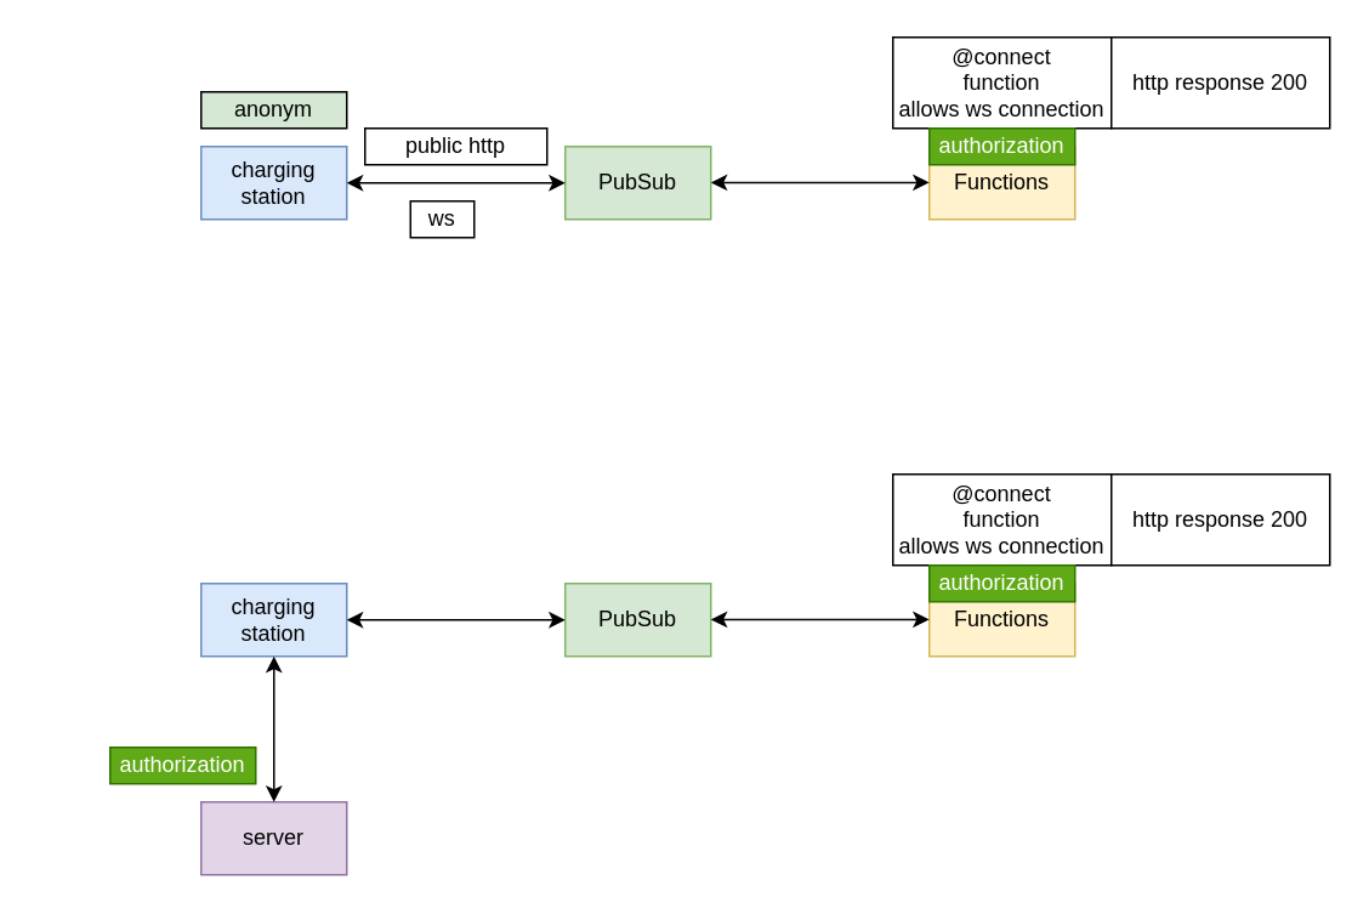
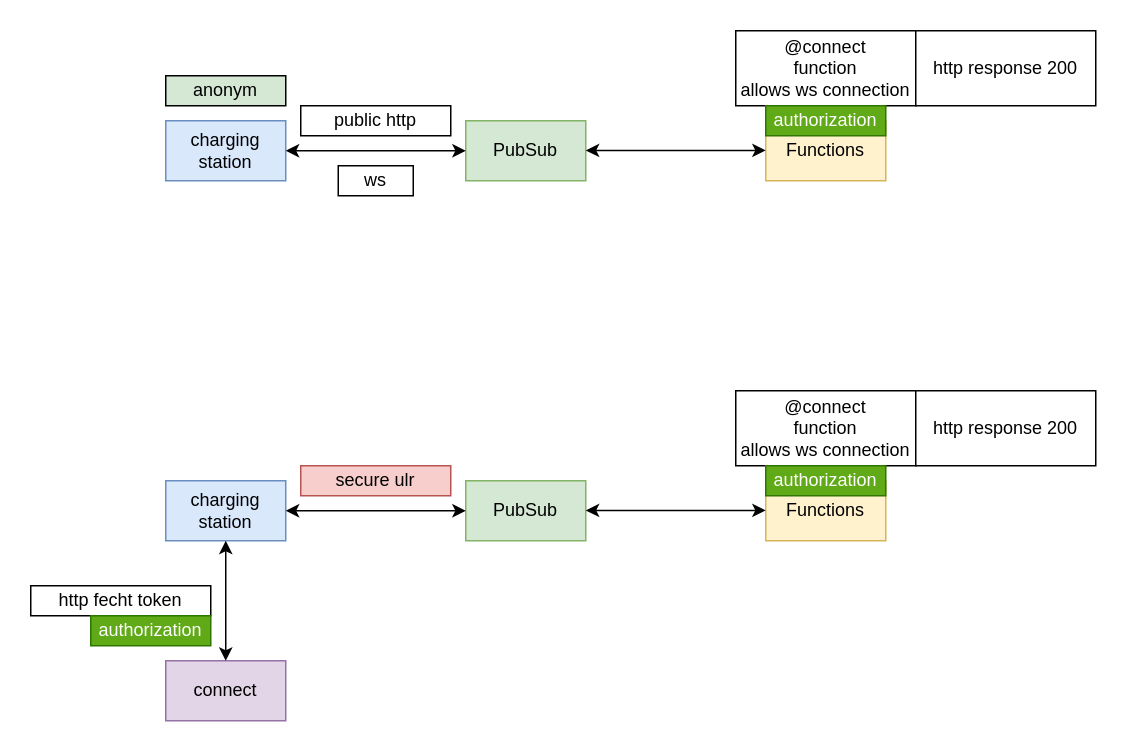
  <mxCell id="0" />
  <mxCell id="1" parent="0" />
  <mxCell id="2" value="charging station" style="rounded=0;whiteSpace=wrap;html=1;fillColor=#dae8fc;strokeColor=#6c8ebf;" vertex="1" parent="1"><mxGeometry x="110" y="80" width="80" height="40" as="geometry" /></mxCell>
  <mxCell id="3" value="Functions" style="rounded=0;whiteSpace=wrap;html=1;fillColor=#fff2cc;strokeColor=#d6b656;" vertex="1" parent="1"><mxGeometry x="510" y="80" width="80" height="40" as="geometry" /></mxCell>
  <mxCell id="4" value="PubSub" style="rounded=0;whiteSpace=wrap;html=1;fillColor=#d5e8d4;strokeColor=#82b366;" vertex="1" parent="1"><mxGeometry x="310" y="80" width="80" height="40" as="geometry" /></mxCell>
  <mxCell id="5" value="" style="endArrow=classic;startArrow=classic;html=1;rounded=0;exitX=1;exitY=0.5;exitDx=0;exitDy=0;entryX=0;entryY=0.5;entryDx=0;entryDy=0;" edge="1" parent="1" source="2" target="4"><mxGeometry width="50" height="50" relative="1" as="geometry"><mxPoint x="300" y="180" as="sourcePoint" /><mxPoint x="350" y="130" as="targetPoint" /></mxGeometry></mxCell>
  <mxCell id="6" value="" style="endArrow=classic;startArrow=classic;html=1;rounded=0;exitX=1;exitY=0.5;exitDx=0;exitDy=0;entryX=0;entryY=0.5;entryDx=0;entryDy=0;" edge="1" parent="1"><mxGeometry width="50" height="50" relative="1" as="geometry"><mxPoint x="390" y="99.76" as="sourcePoint" /><mxPoint x="510" y="99.76" as="targetPoint" /></mxGeometry></mxCell>
  <mxCell id="7" value="anonym" style="rounded=0;whiteSpace=wrap;html=1;fillColor=#d5e8d4;" vertex="1" parent="1"><mxGeometry x="110" y="50" width="80" height="20" as="geometry" /></mxCell>
  <mxCell id="8" value="public http" style="rounded=0;whiteSpace=wrap;html=1;" vertex="1" parent="1"><mxGeometry x="200" y="70" width="100" height="20" as="geometry" /></mxCell>
  <mxCell id="9" value="&lt;div&gt;@connect &lt;br&gt;&lt;/div&gt;&lt;div&gt;function&lt;/div&gt;&lt;div&gt;allows ws connection&lt;br&gt;&lt;/div&gt;" style="rounded=0;whiteSpace=wrap;html=1;" vertex="1" parent="1"><mxGeometry x="490" y="20" width="120" height="50" as="geometry" /></mxCell>
  <mxCell id="10" value="charging station" style="rounded=0;whiteSpace=wrap;html=1;fillColor=#dae8fc;strokeColor=#6c8ebf;" vertex="1" parent="1"><mxGeometry x="110" y="320" width="80" height="40" as="geometry" /></mxCell>
  <mxCell id="11" value="Functions" style="rounded=0;whiteSpace=wrap;html=1;fillColor=#fff2cc;strokeColor=#d6b656;" vertex="1" parent="1"><mxGeometry x="510" y="320" width="80" height="40" as="geometry" /></mxCell>
  <mxCell id="12" value="PubSub" style="rounded=0;whiteSpace=wrap;html=1;fillColor=#d5e8d4;strokeColor=#82b366;" vertex="1" parent="1"><mxGeometry x="310" y="320" width="80" height="40" as="geometry" /></mxCell>
  <mxCell id="13" value="" style="endArrow=classic;startArrow=classic;html=1;rounded=0;exitX=1;exitY=0.5;exitDx=0;exitDy=0;entryX=0;entryY=0.5;entryDx=0;entryDy=0;" edge="1" parent="1" source="10" target="12"><mxGeometry width="50" height="50" relative="1" as="geometry"><mxPoint x="300" y="420" as="sourcePoint" /><mxPoint x="350" y="370" as="targetPoint" /></mxGeometry></mxCell>
  <mxCell id="14" value="" style="endArrow=classic;startArrow=classic;html=1;rounded=0;exitX=1;exitY=0.5;exitDx=0;exitDy=0;entryX=0;entryY=0.5;entryDx=0;entryDy=0;" edge="1" parent="1"><mxGeometry width="50" height="50" relative="1" as="geometry"><mxPoint x="390" y="339.76" as="sourcePoint" /><mxPoint x="510" y="339.76" as="targetPoint" /></mxGeometry></mxCell>
+ <mxCell id="15" value="secure ulr" style="rounded=0;whiteSpace=wrap;html=1;fillColor=#f8cecc;strokeColor=#b85450;" vertex="1" parent="1"><mxGeometry x="200" y="310" width="100" height="20" as="geometry" /></mxCell>
  <mxCell id="16" value="&lt;div&gt;@connect &lt;br&gt;&lt;/div&gt;&lt;div&gt;function&lt;/div&gt;&lt;div&gt;allows ws connection&lt;br&gt;&lt;/div&gt;" style="rounded=0;whiteSpace=wrap;html=1;" vertex="1" parent="1"><mxGeometry x="490" y="260" width="120" height="50" as="geometry" /></mxCell>
- <mxCell id="17" value="ws" style="rounded=0;whiteSpace=wrap;html=1;" vertex="1" parent="1"><mxGeometry x="225" y="110" width="35" height="20" as="geometry" /></mxCell>
- <mxCell id="18" value="server" style="rounded=0;whiteSpace=wrap;html=1;fillColor=#e1d5e7;strokeColor=#9673a6;" vertex="1" parent="1"><mxGeometry x="110" y="440" width="80" height="40" as="geometry" /></mxCell>
+ <mxCell id="17" value="ws" style="rounded=0;whiteSpace=wrap;html=1;" vertex="1" parent="1"><mxGeometry x="225" y="110" width="50" height="20" as="geometry" /></mxCell>
+ <mxCell id="18" value="connect" style="rounded=0;whiteSpace=wrap;html=1;fillColor=#e1d5e7;strokeColor=#9673a6;" vertex="1" parent="1"><mxGeometry x="110" y="440" width="80" height="40" as="geometry" /></mxCell>
  <mxCell id="19" value="" style="endArrow=classic;startArrow=classic;html=1;rounded=0;entryX=0.5;entryY=1;entryDx=0;entryDy=0;" edge="1" parent="1" target="10"><mxGeometry width="50" height="50" relative="1" as="geometry"><mxPoint x="150" y="440" as="sourcePoint" /><mxPoint x="200" y="390" as="targetPoint" /></mxGeometry></mxCell>
+ <mxCell id="20" value="http fecht token" style="rounded=0;whiteSpace=wrap;html=1;" vertex="1" parent="1"><mxGeometry x="20" y="390" width="120" height="20" as="geometry" /></mxCell>
  <mxCell id="21" value="authorization" style="rounded=0;whiteSpace=wrap;html=1;fillColor=#60a917;strokeColor=#2D7600;fontColor=#ffffff;" vertex="1" parent="1"><mxGeometry x="510" y="70" width="80" height="20" as="geometry" /></mxCell>
  <mxCell id="22" value="authorization" style="rounded=0;whiteSpace=wrap;html=1;fillColor=#60a917;strokeColor=#2D7600;fontColor=#ffffff;" vertex="1" parent="1"><mxGeometry x="510" y="310" width="80" height="20" as="geometry" /></mxCell>
  <mxCell id="23" value="authorization" style="rounded=0;whiteSpace=wrap;html=1;fillColor=#60a917;strokeColor=#2D7600;fontColor=#ffffff;" vertex="1" parent="1"><mxGeometry x="60" y="410" width="80" height="20" as="geometry" /></mxCell>
  <mxCell id="24" value="http response 200" style="rounded=0;whiteSpace=wrap;html=1;" vertex="1" parent="1"><mxGeometry x="610" y="260" width="120" height="50" as="geometry" /></mxCell>
  <mxCell id="25" value="http response 200" style="rounded=0;whiteSpace=wrap;html=1;" vertex="1" parent="1"><mxGeometry x="610" y="20" width="120" height="50" as="geometry" /></mxCell>
